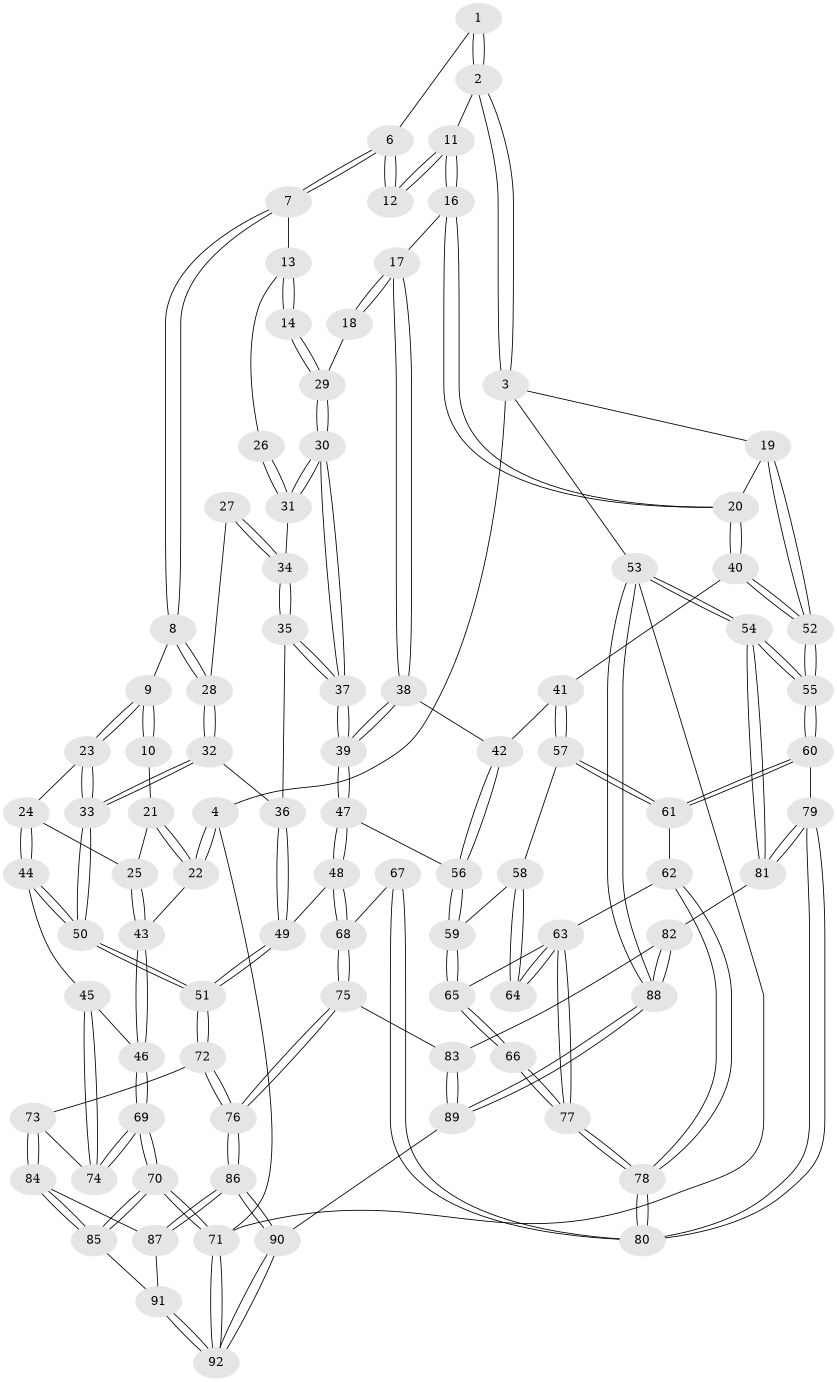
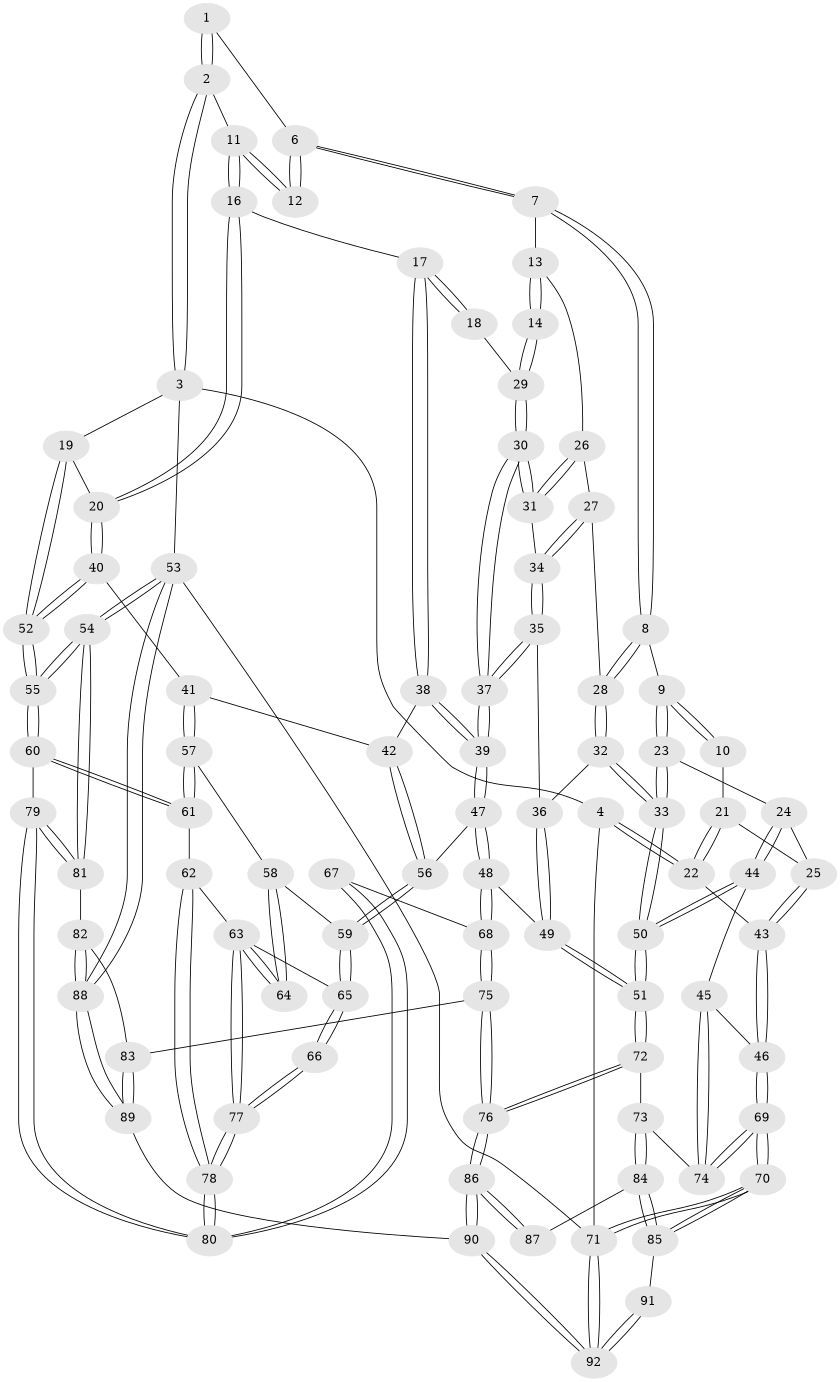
  graph {
    node [color=gray90 style=filled]
    1
    2
    6
    3
    11
    7
    12
    4
    19
    53
    16
    22
    71
    20
    52
    54
    88
    43
    92
    10
    21
    8
    13
    9
    28
    14
    26
    23
    32
    24
    33
    25
    17
    29
    27
    31
    30
    18
    38
    40
    39
    42
    55
    41
    46
    44
    50
    45
    34
    35
    36
    37
    49
    51
    47
    56
    48
    57
    58
    61
    59
    69
    74
    70
    68
    75
    72
    73
    76
    60
    81
    89
    82
    79
    65
    64
    62
    66
    80
    63
    78
    77
    67
    83
    85
    91
    84
    86
    87
    90
    1 -- 2
    1 -- 2
    1 -- 6
    2 -- 3
    2 -- 3
    2 -- 11
    6 -- 7
    6 -- 7
    6 -- 12
    6 -- 12
    3 -- 4
    3 -- 19
    3 -- 53
    11 -- 12
    11 -- 12
    11 -- 16
    11 -- 16
    7 -- 8
    7 -- 8
    7 -- 13
    4 -- 22
    4 -- 22
    4 -- 71
    19 -- 20
    19 -- 52
    19 -- 52
    53 -- 71
    53 -- 54
    53 -- 54
    53 -- 88
    53 -- 88
    16 -- 20
    16 -- 20
    16 -- 17
    22 -- 43
    71 -- 92
    71 -- 92
    20 -- 40
    20 -- 40
    52 -- 55
    52 -- 55
    54 -- 55
    54 -- 55
    54 -- 81
    54 -- 81
    88 -- 89
    88 -- 89
    43 -- 46
    43 -- 46
    10 -- 21
    21 -- 22
    21 -- 22
    21 -- 25
    8 -- 9
    8 -- 28
    8 -- 28
    13 -- 14
    13 -- 14
    13 -- 26
    9 -- 10
    9 -- 10
    9 -- 23
    9 -- 23
    28 -- 32
    28 -- 32
    14 -- 29
    14 -- 29
+   26 -- 27
    26 -- 31
    26 -- 31
    23 -- 24
    23 -- 33
    23 -- 33
    32 -- 33
    32 -- 33
    32 -- 36
    24 -- 25
    24 -- 44
    24 -- 44
    33 -- 50
    33 -- 50
    25 -- 43
    25 -- 43
    17 -- 18
    17 -- 18
    17 -- 38
    17 -- 38
    29 -- 30
    29 -- 30
    27 -- 28
    27 -- 34
    27 -- 34
    31 -- 34
    30 -- 31
    30 -- 31
    30 -- 37
    30 -- 37
    18 -- 29
    38 -- 39
    38 -- 39
    38 -- 42
    40 -- 52
    40 -- 52
    40 -- 41
    39 -- 47
    39 -- 47
    42 -- 56
    42 -- 56
    55 -- 60
    55 -- 60
    41 -- 42
    41 -- 57
    41 -- 57
    46 -- 69
    46 -- 69
    44 -- 50
    44 -- 50
    44 -- 45
    50 -- 51
    50 -- 51
    45 -- 46
    45 -- 74
    45 -- 74
    34 -- 35
    34 -- 35
    35 -- 36
    35 -- 37
    35 -- 37
    36 -- 49
    36 -- 49
    37 -- 39
    37 -- 39
    49 -- 51
    49 -- 51
    51 -- 72
    51 -- 72
    47 -- 56
    47 -- 48
    47 -- 48
    56 -- 59
    56 -- 59
    48 -- 49
    48 -- 68
    48 -- 68
    57 -- 58
    57 -- 61
    57 -- 61
    58 -- 59
    58 -- 64
    58 -- 64
    61 -- 62
    59 -- 65
    59 -- 65
    69 -- 74
    69 -- 74
    69 -- 70
    69 -- 70
    70 -- 71
    70 -- 71
    70 -- 85
    70 -- 85
    68 -- 75
    68 -- 75
    75 -- 76
    75 -- 76
    75 -- 83
    72 -- 73
    72 -- 76
    72 -- 76
    73 -- 74
    73 -- 84
    73 -- 84
    76 -- 86
    76 -- 86
    60 -- 61
    60 -- 61
    60 -- 79
    81 -- 82
    89 -- 90
    82 -- 88
    82 -- 88
    82 -- 83
    79 -- 81
    79 -- 81
    79 -- 80
    79 -- 80
    65 -- 66
    65 -- 66
    62 -- 63
    62 -- 78
    62 -- 78
    66 -- 77
    66 -- 77
    63 -- 65
    63 -- 64
    63 -- 64
    63 -- 77
    63 -- 77
    78 -- 80
    78 -- 80
    77 -- 78
    77 -- 78
    67 -- 68
    67 -- 80
    67 -- 80
    83 -- 89
    83 -- 89
    85 -- 91
    91 -- 92
    91 -- 92
    84 -- 85
    84 -- 85
    84 -- 87
    86 -- 87
    86 -- 87
    86 -- 90
    86 -- 90
-   87 -- 91
    90 -- 92
    90 -- 92
  }
